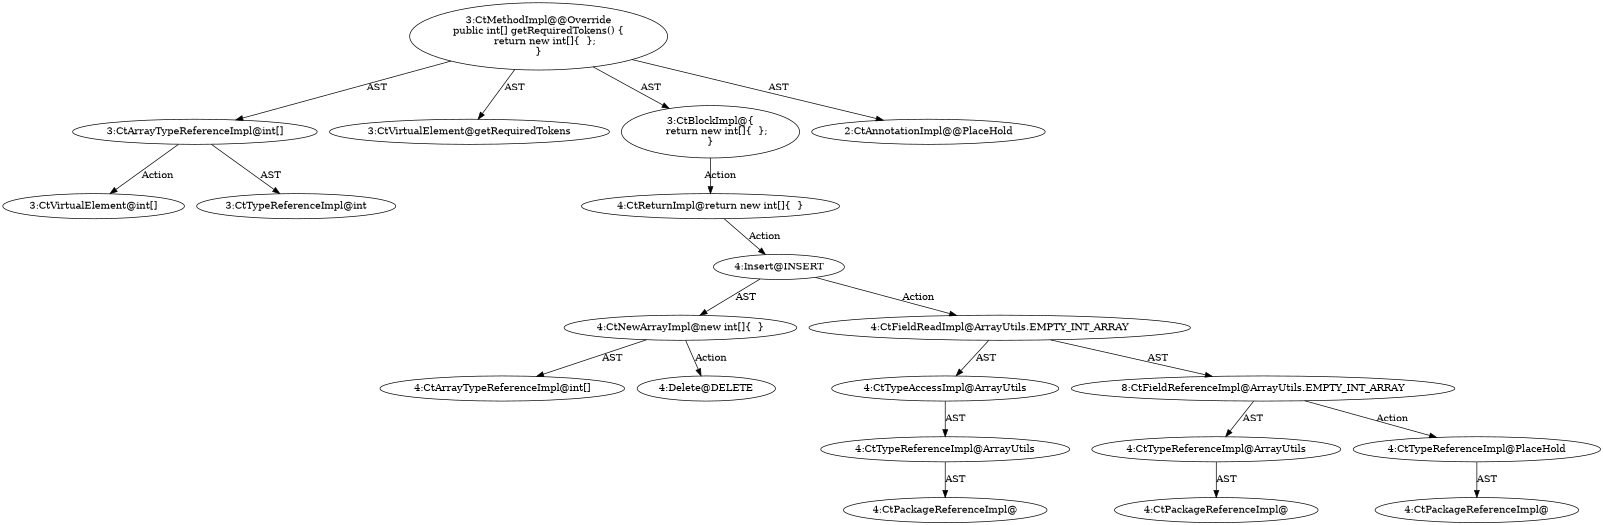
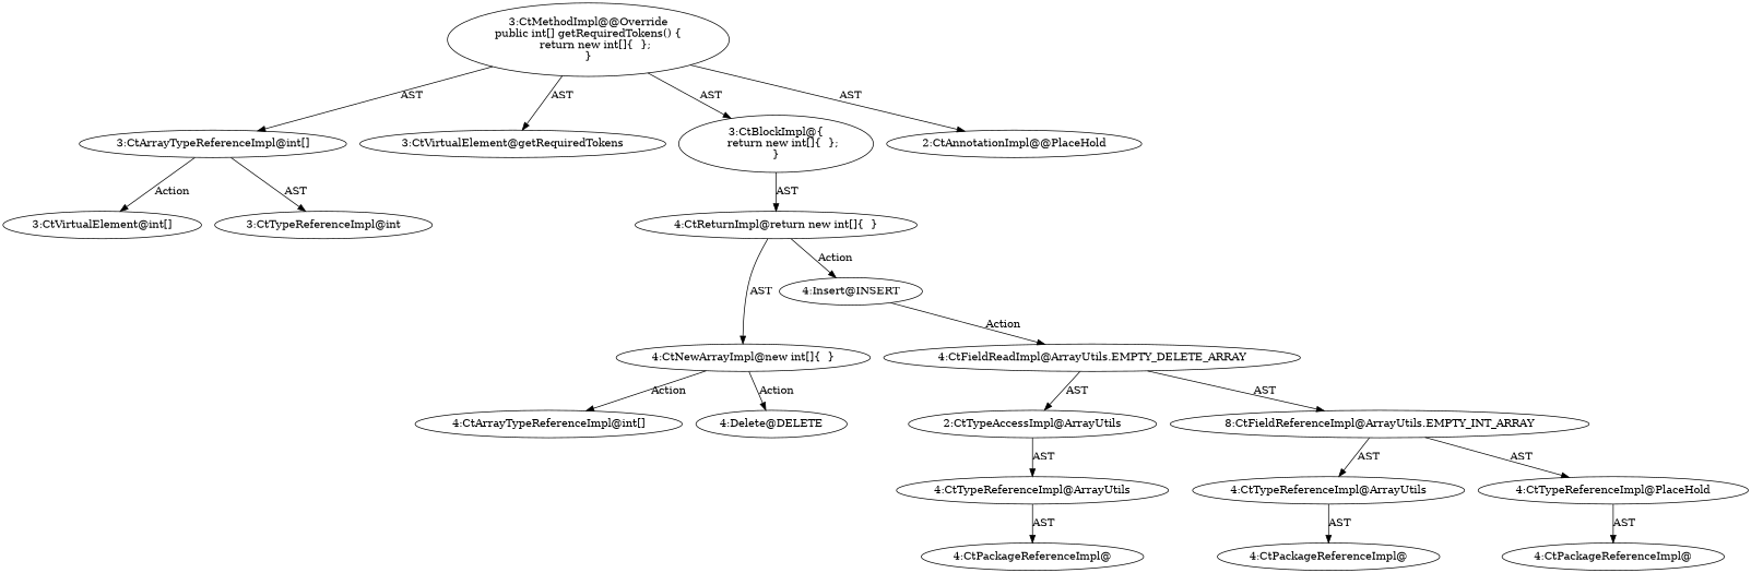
  digraph {
    node [shape=ellipse]
    n1 [label="3:CtVirtualElement@int[]"]
    n2 [label="3:CtArrayTypeReferenceImpl@int[]"]
    n3 [label="3:CtTypeReferenceImpl@int"]
    n4 [label="3:CtVirtualElement@getRequiredTokens"]
    n5 [label="4:CtNewArrayImpl@new int[]\{  \}"]
    n6 [label="4:CtArrayTypeReferenceImpl@int[]"]
    n7 [label="4:Delete@DELETE"]
    n8 [label="4:CtReturnImpl@return new int[]\{  \}"]
    n9 [label="4:Insert@INSERT"]
-   n10 [label="4:CtFieldReadImpl@ArrayUtils.EMPTY_INT_ARRAY"]
+   n10 [label="4:CtFieldReadImpl@ArrayUtils.EMPTY_DELETE_ARRAY"]
    n11 [label="3:CtBlockImpl@\{\n    return new int[]\{  \};\n\}"]
    n12 [label="3:CtMethodImpl@@Override\npublic int[] getRequiredTokens() \{\n    return new int[]\{  \};\n\}"]
    n13 [label="2:CtAnnotationImpl@@PlaceHold"]
-   n14 [label="4:CtTypeAccessImpl@ArrayUtils"]
+   n14 [label="2:CtTypeAccessImpl@ArrayUtils"]
    n15 [label="8:CtFieldReferenceImpl@ArrayUtils.EMPTY_INT_ARRAY"]
    n16 [label="4:CtPackageReferenceImpl@"]
    n17 [label="4:CtTypeReferenceImpl@ArrayUtils"]
    n18 [label="4:CtPackageReferenceImpl@"]
    n19 [label="4:CtTypeReferenceImpl@ArrayUtils"]
    n20 [label="4:CtPackageReferenceImpl@"]
    n21 [label="4:CtTypeReferenceImpl@PlaceHold"]
    n2 -> n1 [label=Action]
    n2 -> n3 [label=AST]
-   n5 -> n6 [label=AST]
+   n5 -> n6 [label=Action]
    n5 -> n7 [label=Action]
-   n9 -> n5 [label=AST]
+   n8 -> n5 [label=AST]
    n8 -> n9 [label=Action]
    n9 -> n10 [label=Action]
    n10 -> n14 [label=AST]
    n10 -> n15 [label=AST]
-   n11 -> n8 [label=Action]
+   n11 -> n8 [label=AST]
    n12 -> n2 [label=AST]
    n12 -> n4 [label=AST]
    n12 -> n11 [label=AST]
    n12 -> n13 [label=AST]
    n14 -> n17 [label=AST]
    n15 -> n19 [label=AST]
-   n15 -> n21 [label=Action]
+   n15 -> n21 [label=AST]
    n17 -> n16 [label=AST]
    n19 -> n18 [label=AST]
    n21 -> n20 [label=AST]
  }
